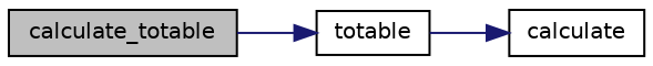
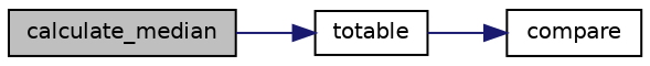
  digraph {
    rankdir=LR
    node [color=black fillcolor=white fontname=Helvetica fontsize=10 shape=record style=filled]
    edge [color=midnightblue fontname=Helvetica fontsize=10 labelfontname=Helvetica labelfontsize=10 style=solid]
-   n1 [fillcolor=grey75 fontcolor=black height=0.2 label=calculate_totable width=0.4]
+   n1 [fillcolor=grey75 fontcolor=black height=0.2 label=calculate_median width=0.4]
    n2 [height=0.2 label=totable width=0.4]
-   n3 [height=0.2 label=calculate width=0.4]
+   n3 [height=0.2 label=compare width=0.4]
    n1 -> n2
    n2 -> n3
  }
